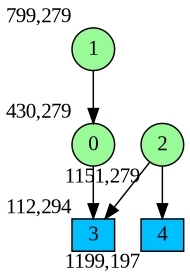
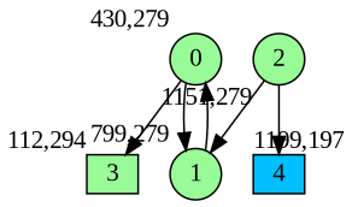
  digraph {
    bgcolor=white
    fontname="Liberation Serif"
    node [fillcolor=palegreen fixedsize=true fontname="Liberation Serif" shape=circle style=filled]
    edge [fontname="Liberation Serif"]
    0 [height=0.3 width=0.4 xlabel="430,279"]
    1 [height=0.3 width=0.4 xlabel="799,279"]
-   3 [fillcolor=deepskyblue height=0.3 shape=box width=0.4 xlabel="112,294"]
+   3 [height=0.3 shape=box width=0.4 xlabel="112,294"]
    2 [height=0.3 width=0.4 xlabel="1151,279"]
    4 [fillcolor=deepskyblue height=0.3 shape=box width=0.4 xlabel="1199,197"]
+   0 -> 1
    0 -> 3
    1 -> 0
-   2 -> 3
+   2 -> 1
    2 -> 4
  }
